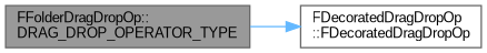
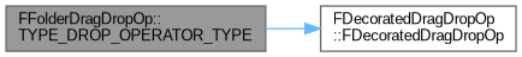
  digraph {
    rankdir=LR
    fontname="Liberation Sans"
    node [fontname="Liberation Sans" fontsize=10 shape=box style=filled]
-   n1 [color=gray40 fillcolor=grey60 fontcolor=black height=0.2 label="FFolderDragDropOp::\lDRAG_DROP_OPERATOR_TYPE" width=0.4]
+   n1 [color=gray40 fillcolor=grey60 fontcolor=black height=0.2 label="FFolderDragDropOp::\lTYPE_DROP_OPERATOR_TYPE" width=0.4]
    n2 [color=grey40 fillcolor=white height=0.2 label="FDecoratedDragDropOp\l::FDecoratedDragDropOp" width=0.4]
    n1 -> n2 [color=steelblue1 fontname="Liberation Sans" fontsize=10 labelfontname=Helvetica labelfontsize=10 style=solid]
  }
